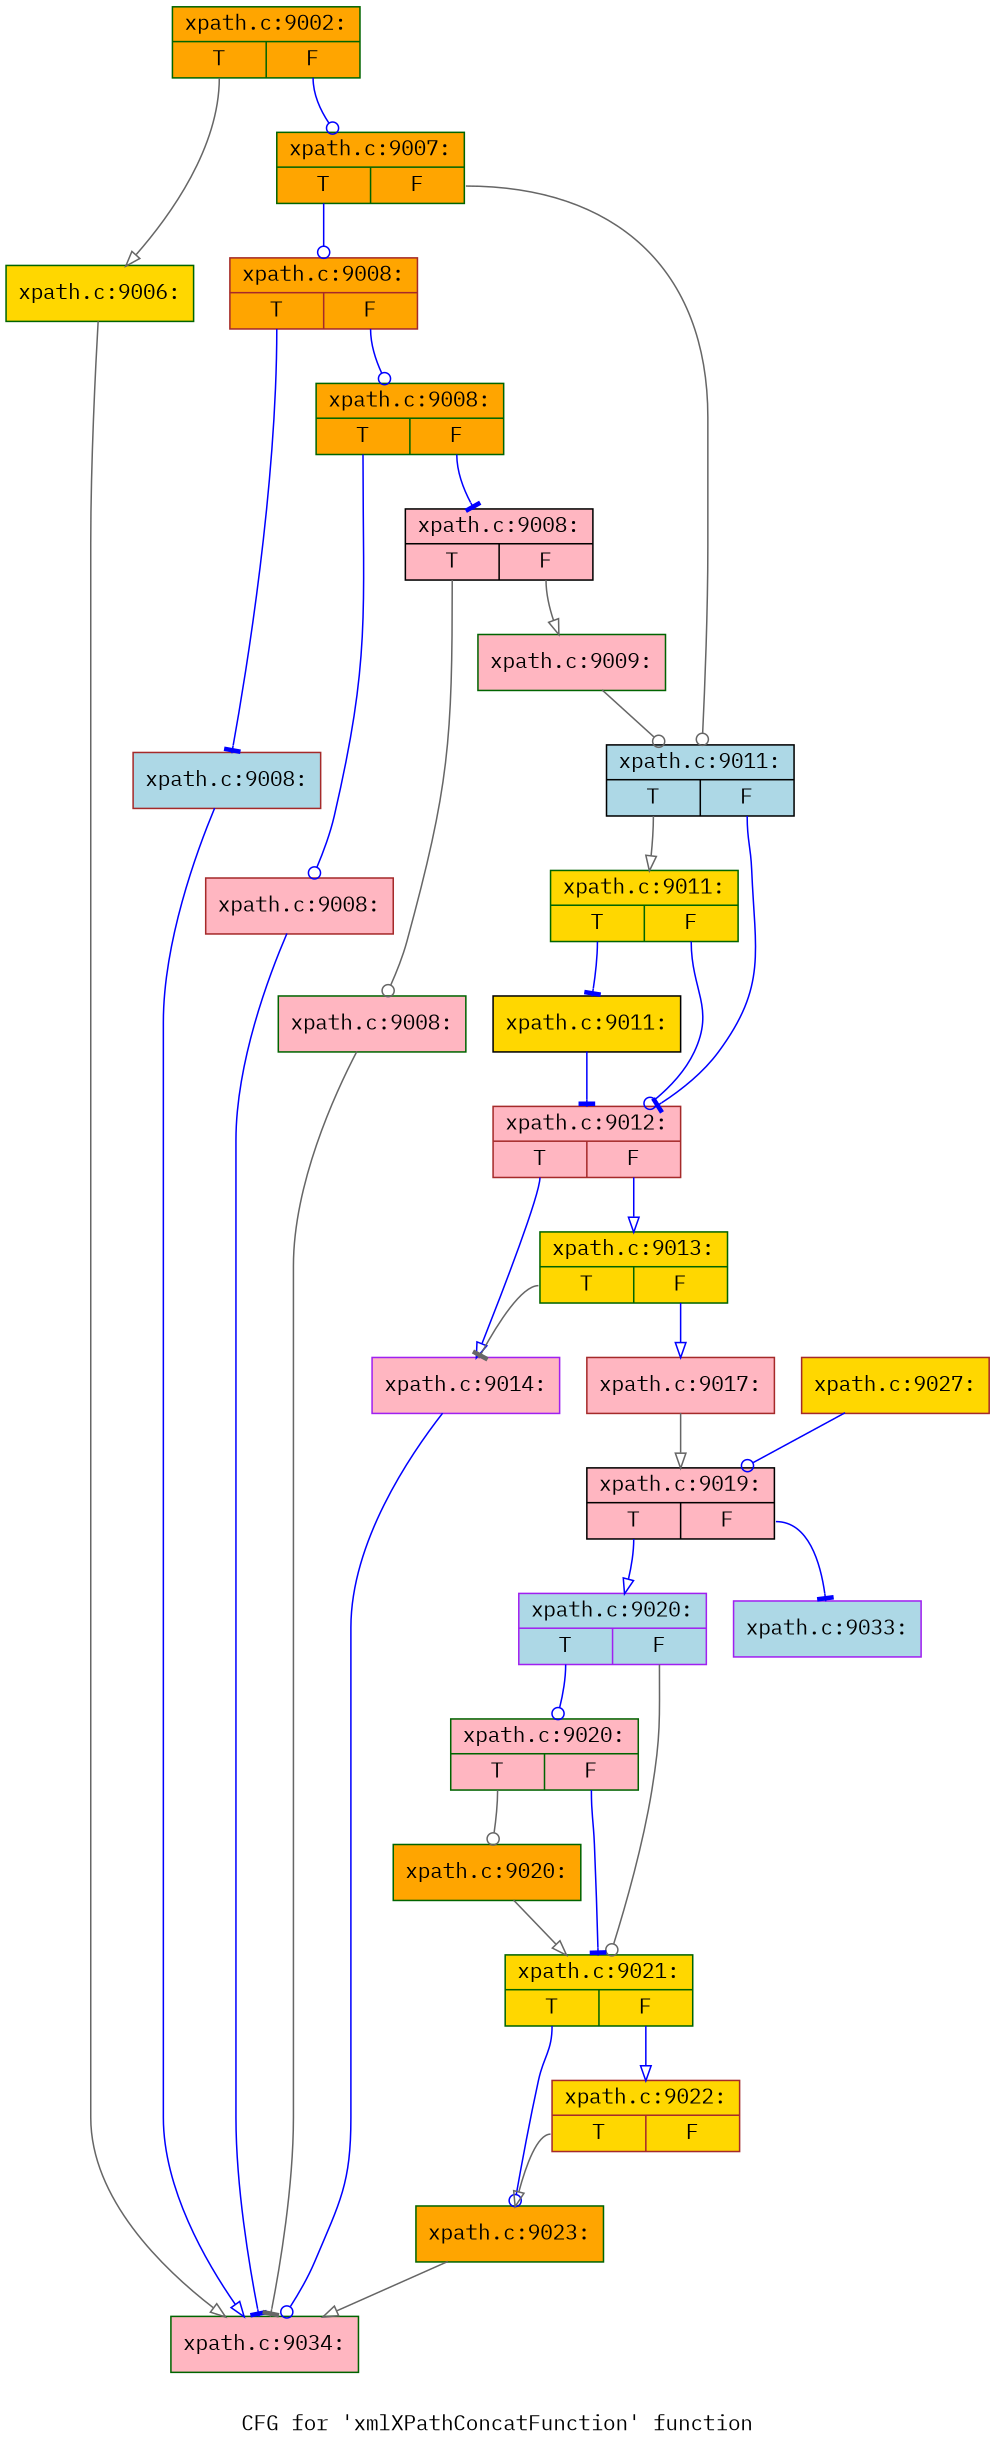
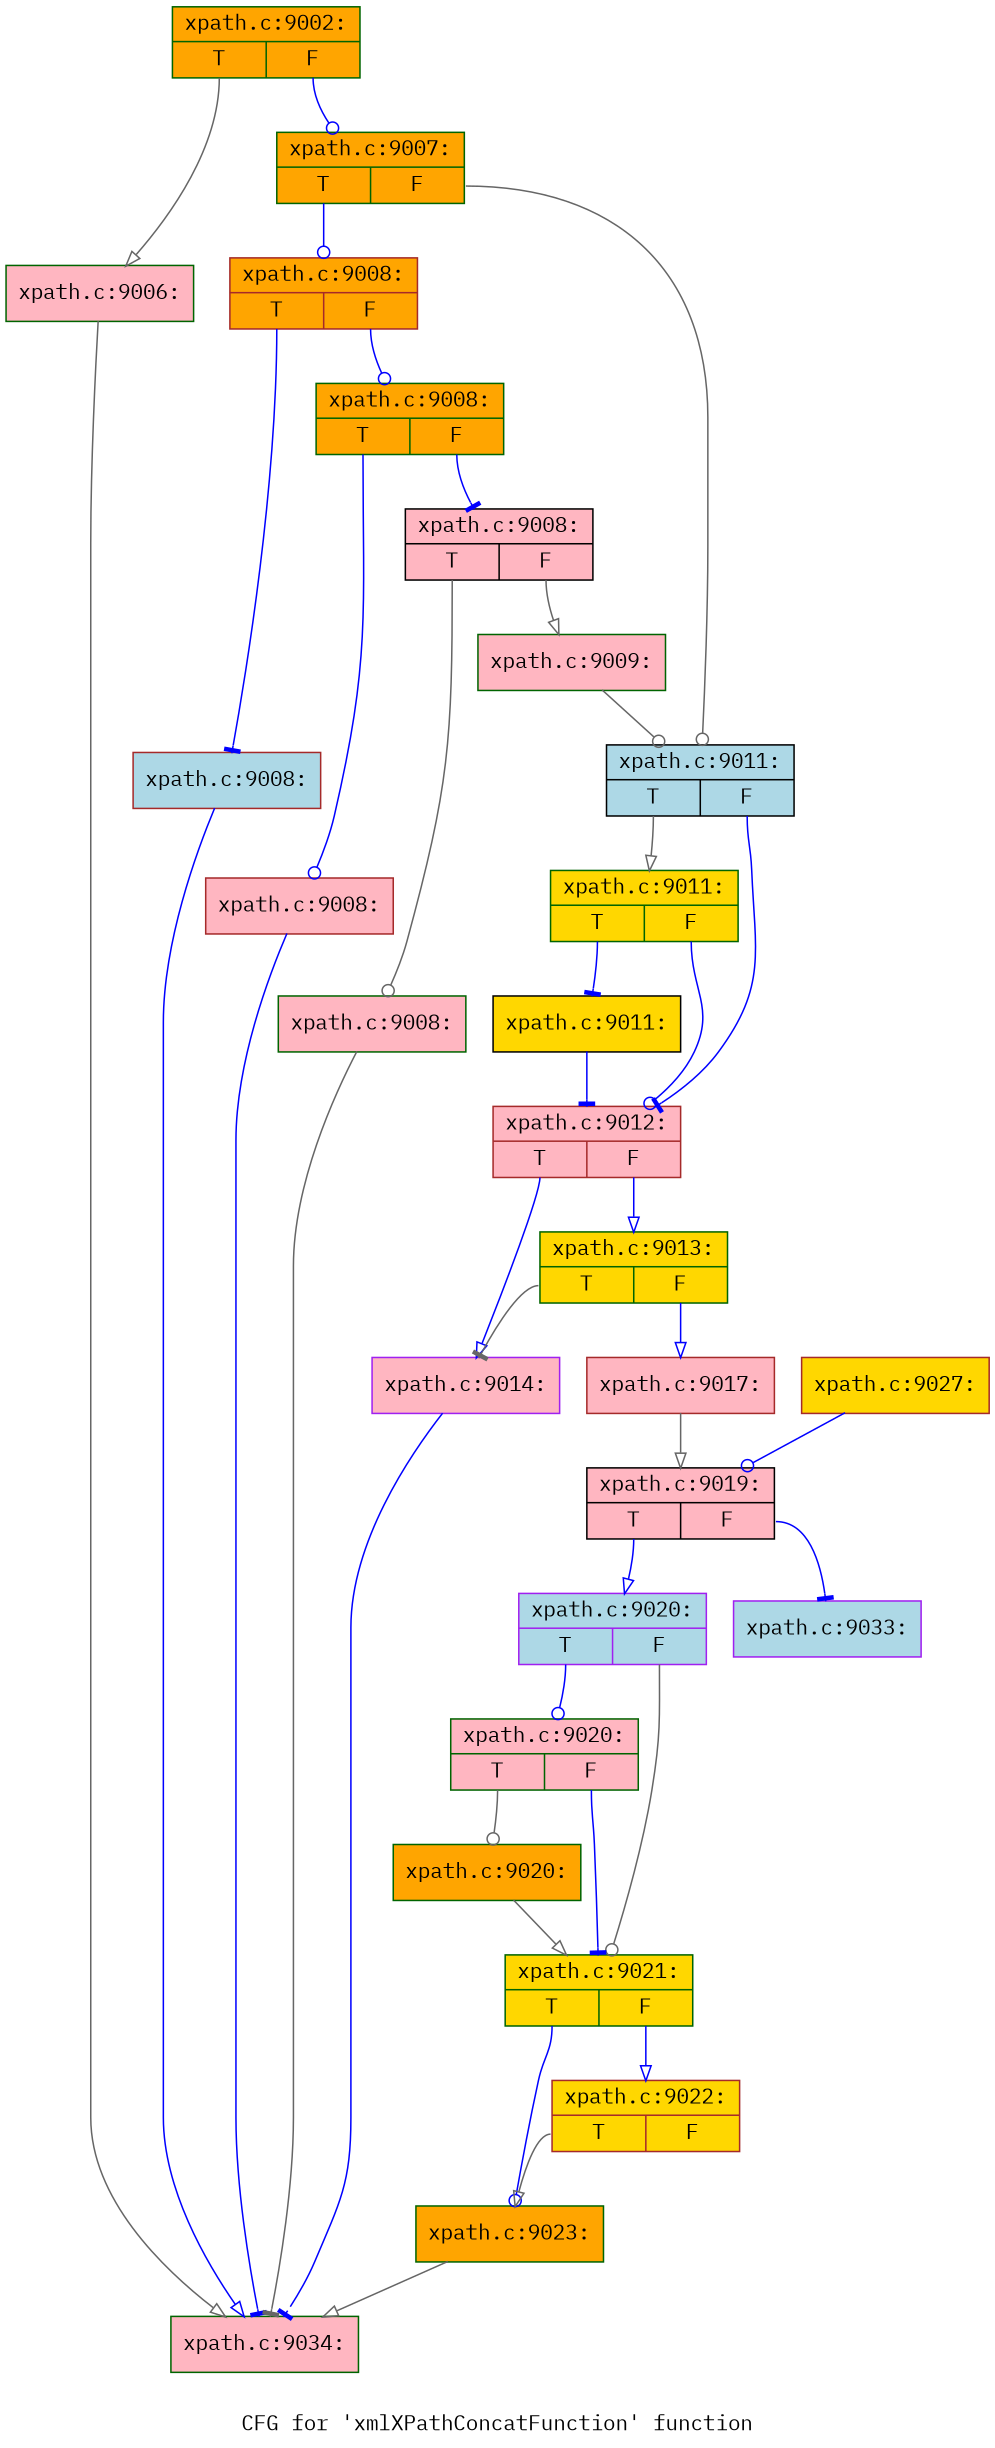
  digraph {
    fontname="IBM Plex Mono"
    label="CFG for 'xmlXPathConcatFunction' function"
    node [color=darkgreen fillcolor=lightpink fontname="IBM Plex Mono" shape=record style=filled]
    edge [arrowhead=onormal color=blue fontname="IBM Plex Mono" tailport=s0]
    n1 [fillcolor=orange label="{xpath.c:9002:|{<s0>T|<s1>F}}"]
-   n2 [fillcolor=gold label="{xpath.c:9006:}"]
+   n2 [label="{xpath.c:9006:}"]
    n3 [fillcolor=orange label="{xpath.c:9007:|{<s0>T|<s1>F}}"]
    n4 [label="{xpath.c:9034:}"]
    n5 [color=brown fillcolor=orange label="{xpath.c:9008:|{<s0>T|<s1>F}}"]
    n6 [color=black fillcolor=lightblue label="{xpath.c:9011:|{<s0>T|<s1>F}}"]
    n7 [color=brown fillcolor=lightblue label="{xpath.c:9008:}"]
    n8 [fillcolor=orange label="{xpath.c:9008:|{<s0>T|<s1>F}}"]
    n9 [fillcolor=gold label="{xpath.c:9011:|{<s0>T|<s1>F}}"]
    n10 [color=brown label="{xpath.c:9012:|{<s0>T|<s1>F}}"]
    n11 [color=brown label="{xpath.c:9008:}"]
    n12 [color=black label="{xpath.c:9008:|{<s0>T|<s1>F}}"]
    n13 [color=black fillcolor=gold label="{xpath.c:9011:}"]
    n14 [color=purple label="{xpath.c:9014:}"]
    n15 [fillcolor=gold label="{xpath.c:9013:|{<s0>T|<s1>F}}"]
    n16 [label="{xpath.c:9008:}"]
    n17 [label="{xpath.c:9009:}"]
    n18 [color=brown label="{xpath.c:9017:}"]
    n19 [color=black label="{xpath.c:9019:|{<s0>T|<s1>F}}"]
    n20 [color=purple fillcolor=lightblue label="{xpath.c:9020:|{<s0>T|<s1>F}}"]
    n21 [color=purple fillcolor=lightblue label="{xpath.c:9033:}"]
    n22 [label="{xpath.c:9020:|{<s0>T|<s1>F}}"]
    n23 [fillcolor=gold label="{xpath.c:9021:|{<s0>T|<s1>F}}"]
    n24 [fillcolor=orange label="{xpath.c:9020:}"]
    n25 [fillcolor=orange label="{xpath.c:9023:}"]
    n26 [color=brown fillcolor=gold label="{xpath.c:9022:|{<s0>T|<s1>F}}"]
    n27 [color=brown fillcolor=gold label="{xpath.c:9027:}"]
    n1 -> n2 [color=gray40]
    n1 -> n3 [arrowhead=odot tailport=s1]
    n2 -> n4 [color=gray40]
    n3 -> n5 [arrowhead=odot]
    n3 -> n6 [arrowhead=odot color=gray40 tailport=s1]
    n5 -> n7 [arrowhead=tee]
    n5 -> n8 [arrowhead=odot tailport=s1]
    n6 -> n9 [color=gray40]
    n6 -> n10 [arrowhead=tee tailport=s1]
    n7 -> n4
    n8 -> n11 [arrowhead=odot]
    n8 -> n12 [arrowhead=tee tailport=s1]
    n9 -> n10 [arrowhead=odot tailport=s1]
    n9 -> n13 [arrowhead=tee]
    n10 -> n14
    n10 -> n15 [tailport=s1]
    n11 -> n4 [arrowhead=tee]
    n12 -> n16 [arrowhead=odot color=gray40]
    n12 -> n17 [color=gray40 tailport=s1]
    n13 -> n10 [arrowhead=tee]
-   n14 -> n4 [arrowhead=odot]
+   n14 -> n4 [arrowhead=tee]
    n15 -> n14 [arrowhead=tee color=gray40]
    n15 -> n18 [tailport=s1]
    n16 -> n4 [arrowhead=tee color=gray40]
    n17 -> n6 [arrowhead=odot color=gray40]
    n18 -> n19 [color=gray40]
    n19 -> n20
    n19 -> n21 [arrowhead=tee tailport=s1]
    n20 -> n22 [arrowhead=odot]
    n20 -> n23 [arrowhead=odot color=gray40 tailport=s1]
    n22 -> n23 [arrowhead=tee tailport=s1]
    n22 -> n24 [arrowhead=odot color=gray40]
    n23 -> n25 [arrowhead=odot]
    n23 -> n26 [tailport=s1]
    n24 -> n23 [color=gray40]
    n25 -> n4 [color=gray40]
    n26 -> n25 [color=gray40]
    n27 -> n19 [arrowhead=odot]
  }
